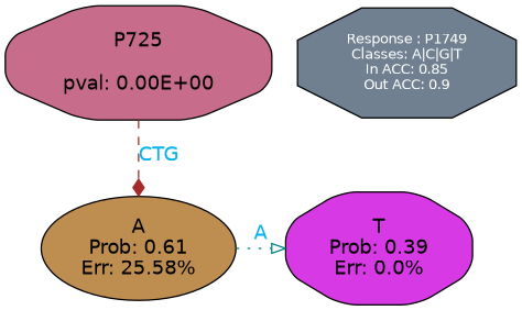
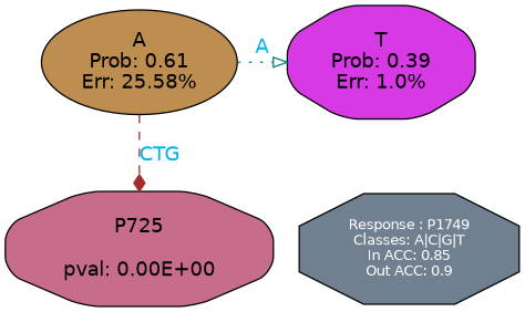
  digraph {
    ranksep=equally
    splines=polylines
    node [color=black fontname=helvetica shape=octagon style="filled, rounded"]
    edge [fontcolor=deepskyblue2 fontname=helvetica]
-   n1 [fillcolor="#d739e5" label="T\nProb: 0.39\nErr: 0.0%"]
+   n1 [fillcolor="#d739e5" label="T\nProb: 0.39\nErr: 1.0%"]
    n2 [fillcolor="#be8e50" label="A\nProb: 0.61\nErr: 25.58%" shape=ellipse]
    n3 [align=left fillcolor=slategray fontcolor=white fontsize=10 label="Response : P1749\nClasses: A|C|G|T\nIn ACC: 0.85\nOut ACC: 0.9\n" style=filled]
    n4 [fillcolor="#c86c8b" label="P725\n\npval: 0.00E+00"]
    subgraph sub_1 {
      rank=same
      n1
      n2
    }
    subgraph sub_2 {
      rank=same
      n3
      n4
    }
    n2 -> n1 [arrowhead=onormal color=teal label=A style=dotted]
-   n4 -> n2 [arrowhead=diamond color=brown label=CTG style=dashed]
+   n2 -> n4 [arrowhead=diamond color=brown label=CTG style=dashed]
  }
